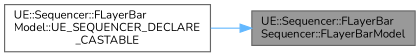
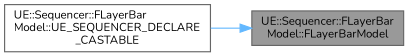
  digraph {
    rankdir=RL
    fontname=Nunito
    node [fontname=Nunito fontsize=10 shape=box style=filled]
-   n1 [color=gray40 fillcolor=grey60 fontcolor=black height=0.2 label="UE::Sequencer::FLayerBar\lSequencer::FLayerBarModel" width=0.4]
+   n1 [color=gray40 fillcolor=grey60 fontcolor=black height=0.2 label="UE::Sequencer::FLayerBar\lModel::FLayerBarModel" width=0.4]
    n2 [color=grey40 fillcolor=white height=0.2 label="UE::Sequencer::FLayerBar\lModel::UE_SEQUENCER_DECLARE\l_CASTABLE" width=0.4]
    n1 -> n2 [color=steelblue1 dir=back fontname=Nunito fontsize=10 labelfontname=Helvetica labelfontsize=10 style=solid]
  }
